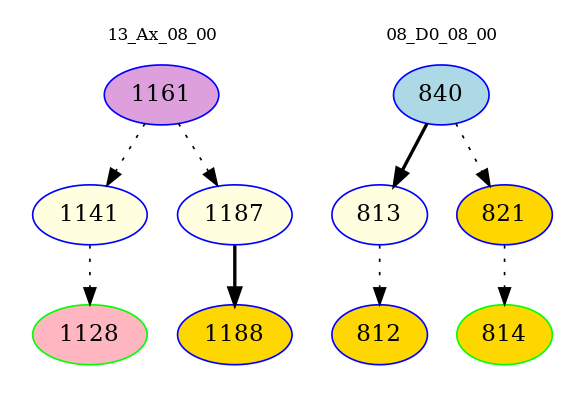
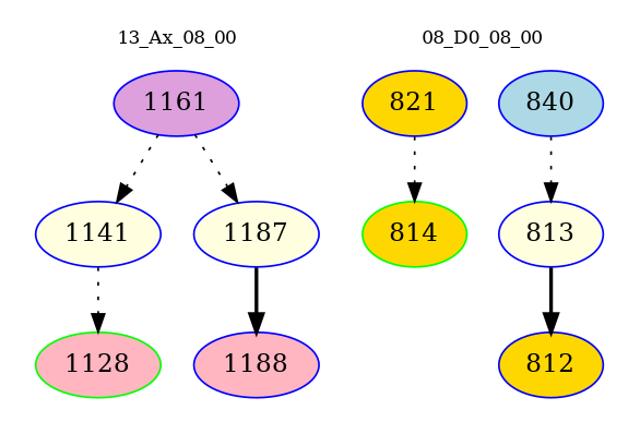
  digraph {
    node [color=blue fillcolor=lightyellow style=filled]
    edge [color=black style=dotted]
    n1 [fillcolor=plum label=1161]
    n2 [label=1141]
    n3 [label=1187]
    n4 [color=green fillcolor=lightpink label=1128]
-   n5 [fillcolor=gold label=1188]
+   n5 [fillcolor=lightpink label=1188]
    n6 [fillcolor=lightblue label=840]
    n7 [label=813]
    n8 [fillcolor=gold label=821]
    n9 [fillcolor=gold label=812]
    n10 [color=green fillcolor=gold label=814]
    subgraph cluster_1 {
      color=white
      fontsize=10
      label="13_Ax_08_00"
      n1
      n2
      n3
      n4
      n5
    }
    subgraph cluster_2 {
      color=white
      fontsize=10
      label="08_D0_08_00"
      n6
      n7
      n8
      n9
      n10
    }
    n1 -> n2
    n1 -> n3
    n2 -> n4
    n3 -> n5 [style=bold]
-   n6 -> n7 [style=bold]
-   n6 -> n8
-   n7 -> n9
+   n6 -> n7
+   n7 -> n9 [style=bold]
    n8 -> n10
  }
